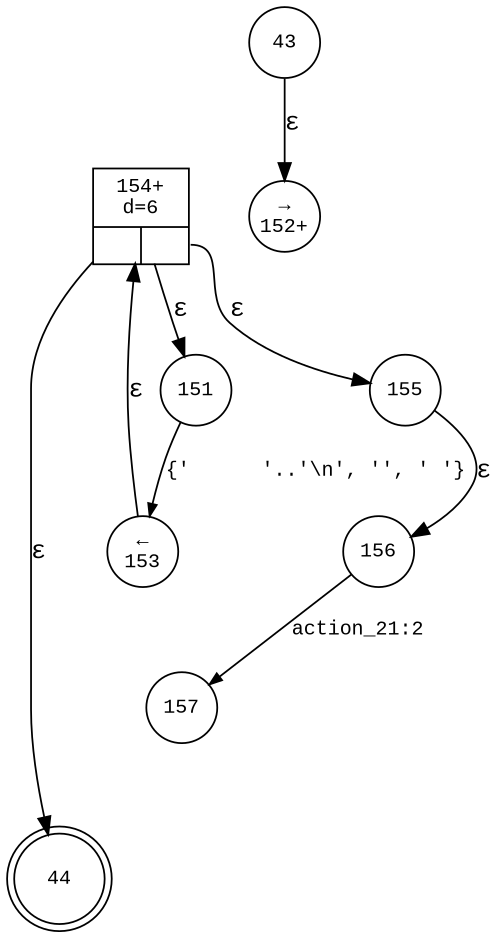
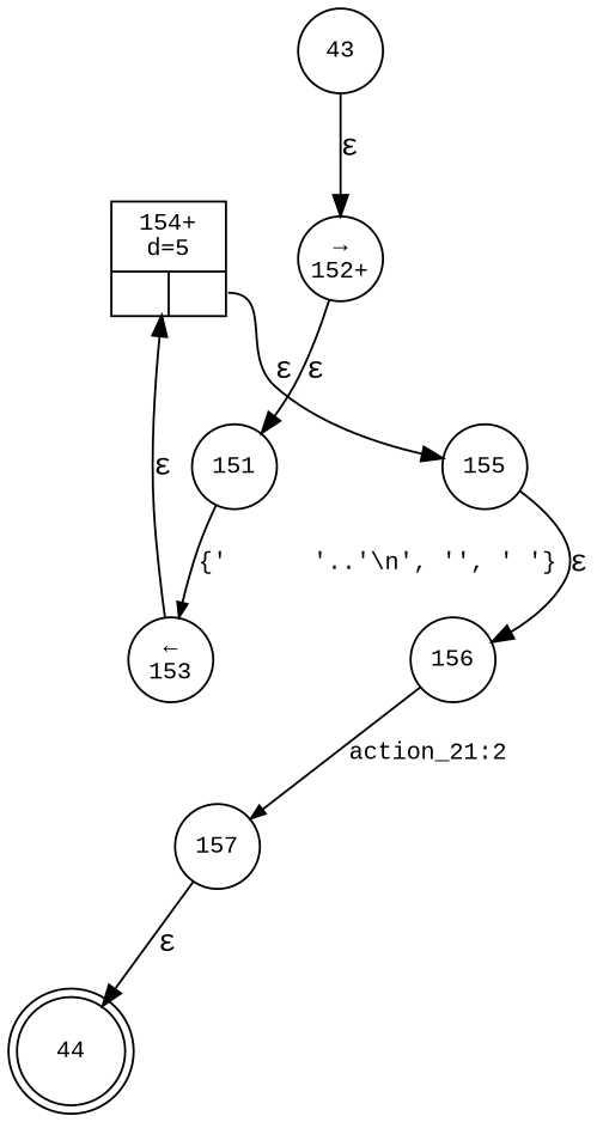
  digraph {
    fontname="Liberation Mono"
    rankdir=TB
    node [fixedsize=true fontname="Liberation Mono" fontsize=11 shape=circle peripheries=1]
    edge [fontname="Liberation Mono"]
    n1 [label=44 shape=doublecircle width=.6 peripheries=""]
    n2 [label=151 width=.55]
    n3 [label="&larr;\n153" width=.55]
-   n4 [fixedsize=false label="{154+\nd=6|{<p0>|<p1>}}" shape=record]
+   n4 [fixedsize=false label="{154+\nd=5|{<p0>|<p1>}}" shape=record]
    n5 [label="&rarr;\n152+" width=.55]
    n6 [label=155 width=.55]
    n7 [label=156 width=.55]
    n8 [label=43 width=.55]
    n9 [label=157 width=.55]
    n2 -> n3 [arrowhead=normal arrowsize=.7 fontsize=11 label="{'	'..'\\n', '', ' '}"]
    n3 -> n4 [label="&epsilon;"]
    n4 -> n6 [label="&epsilon;" tailport=p1]
-   n4 -> n2 [label="&epsilon;"]
+   n5 -> n2 [label="&epsilon;"]
    n6 -> n7 [label="&epsilon;"]
    n7 -> n9 [arrowhead=normal arrowsize=.7 fontsize=11 label="action_21:2"]
    n8 -> n5 [label="&epsilon;"]
-   n4 -> n1 [label="&epsilon;"]
+   n9 -> n1 [label="&epsilon;"]
  }
